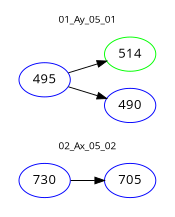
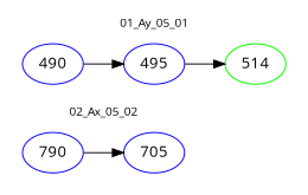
  digraph {
    fontname="Open Sans"
    rankdir=LR
    node [color=blue fontname="Open Sans"]
    edge [color=black fontname="Open Sans"]
-   n1 [label=730]
+   n1 [label=790]
    n2 [label=705]
    n3 [label=495]
    n4 [label=490]
    n5 [color=green label=514]
    subgraph cluster_1 {
      color=white
      fontsize=10
      label="02_Ax_05_02"
      n1
      n2
    }
    subgraph cluster_2 {
      color=white
      fontsize=10
      label="01_Ay_05_01"
      n3
      n4
      n5
    }
    n1 -> n2
-   n3 -> n4
+   n4 -> n3
    n3 -> n5
  }
